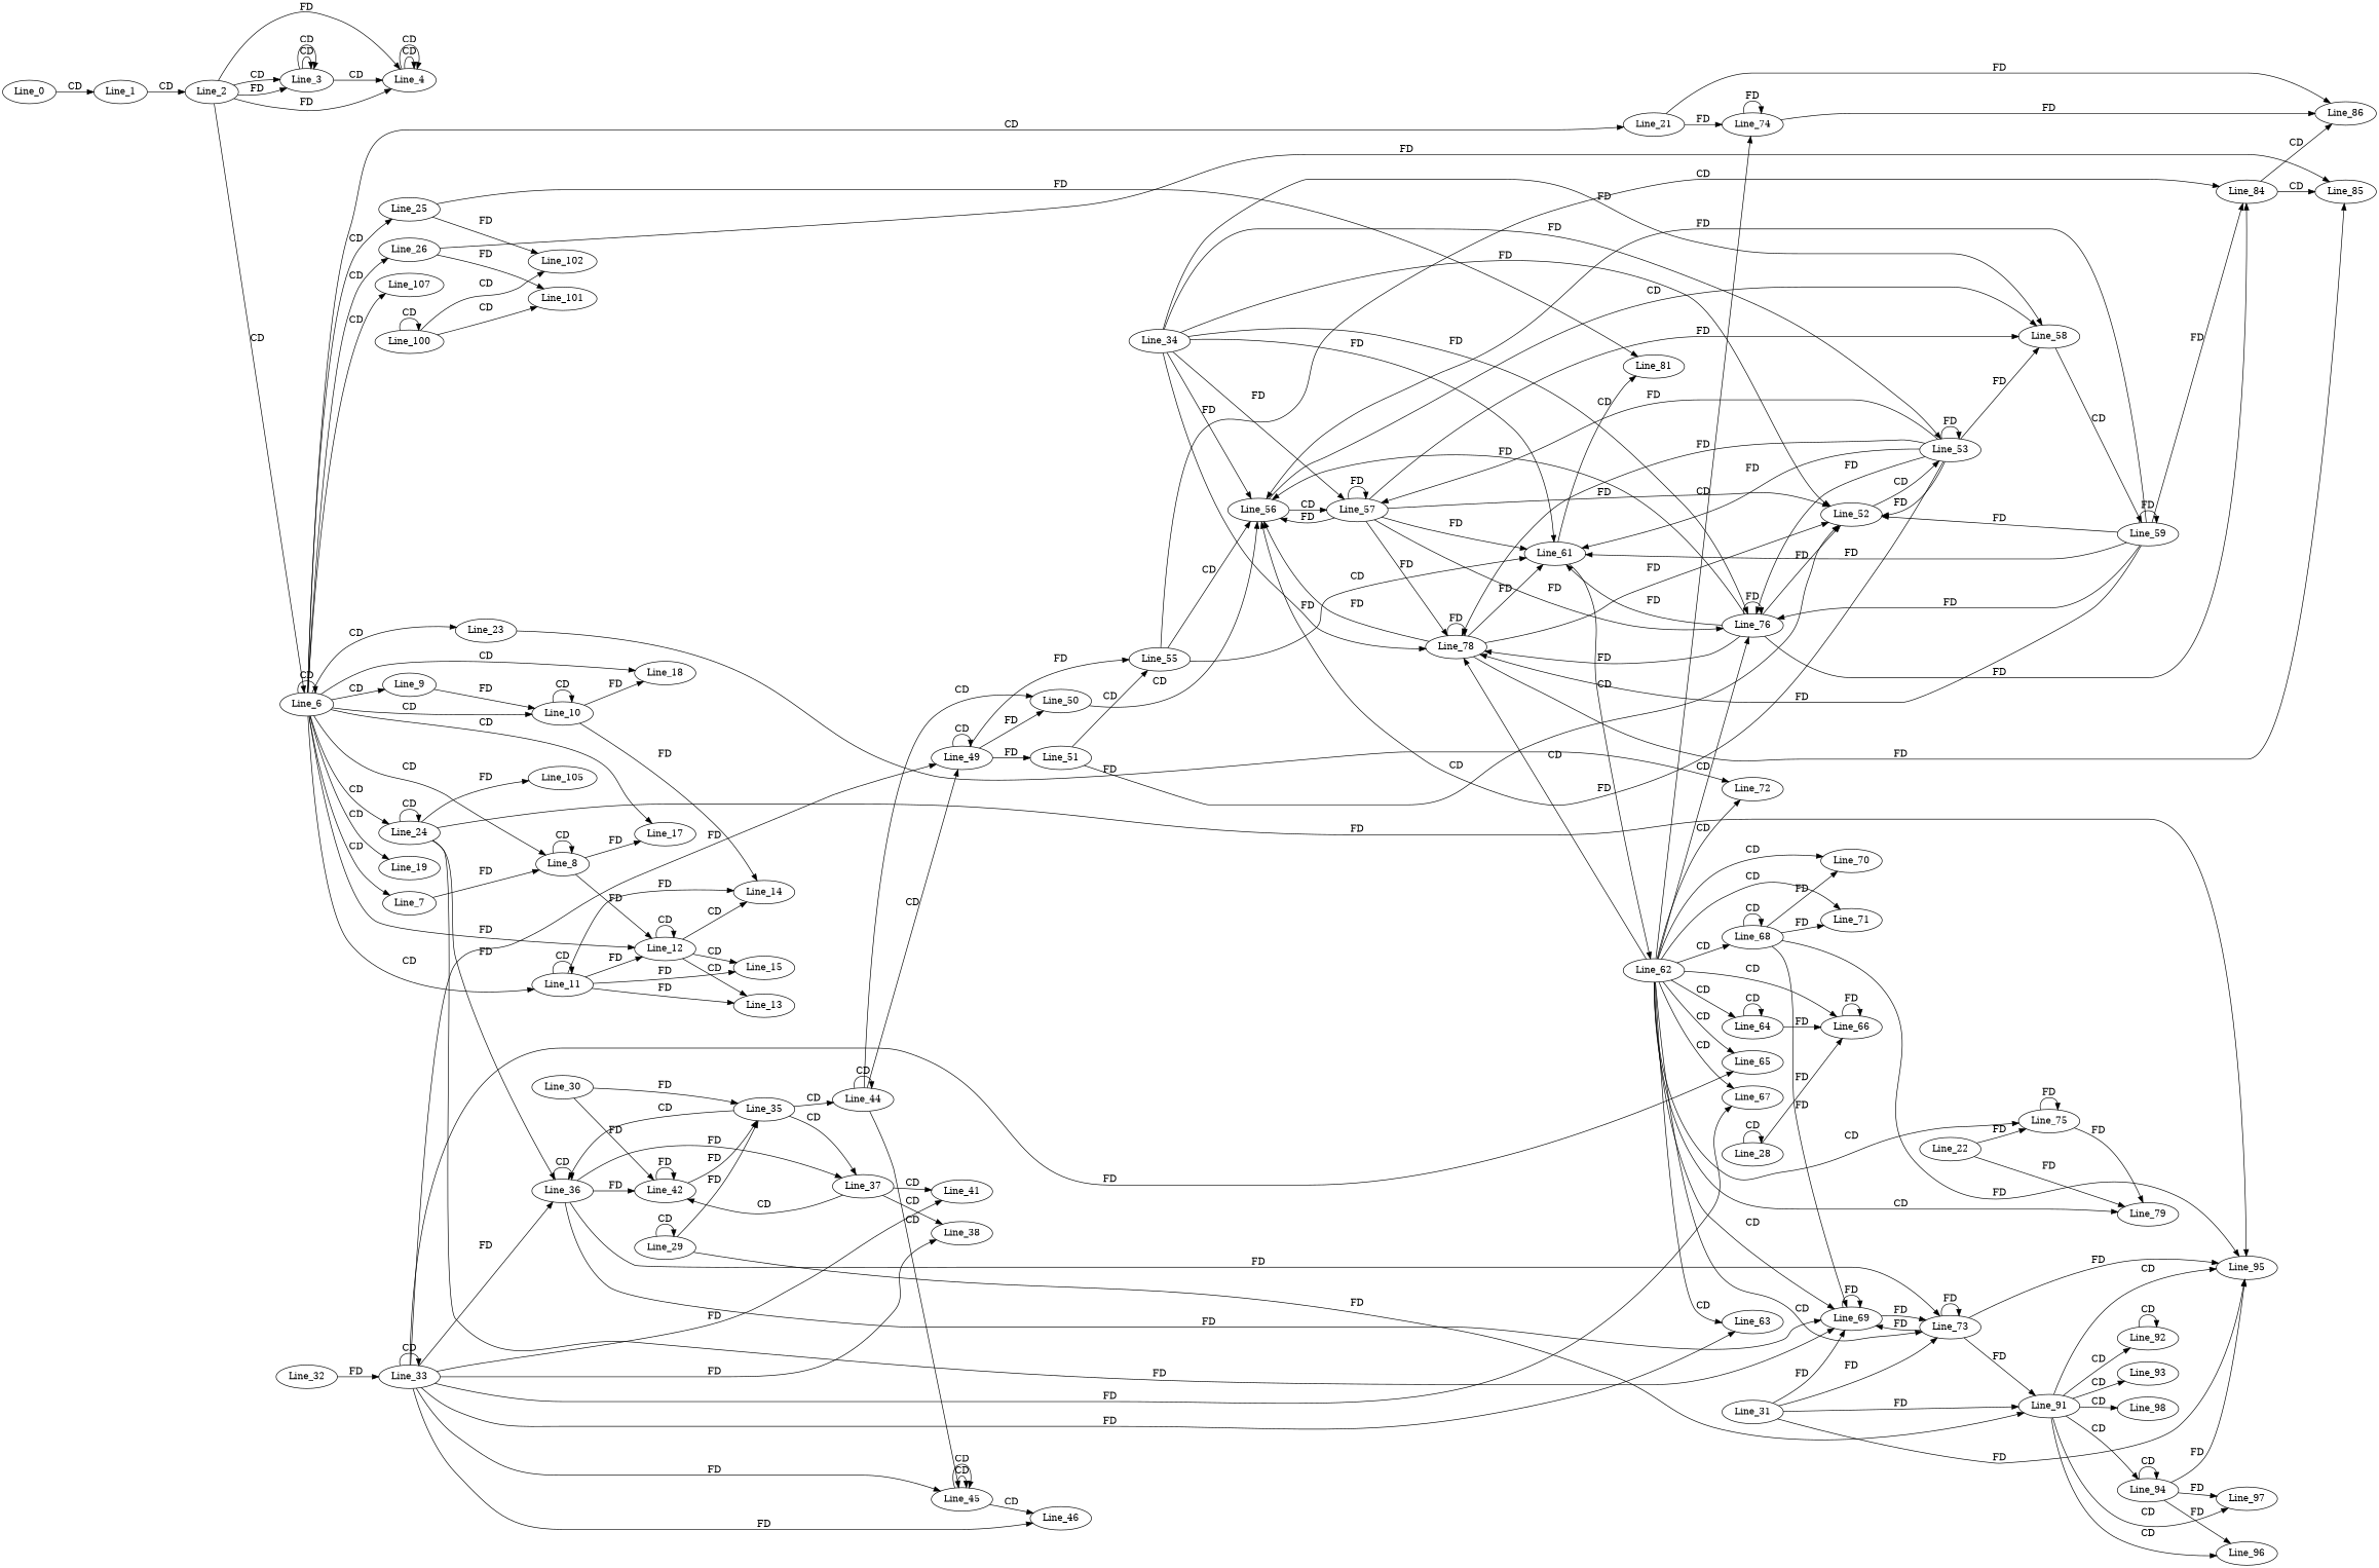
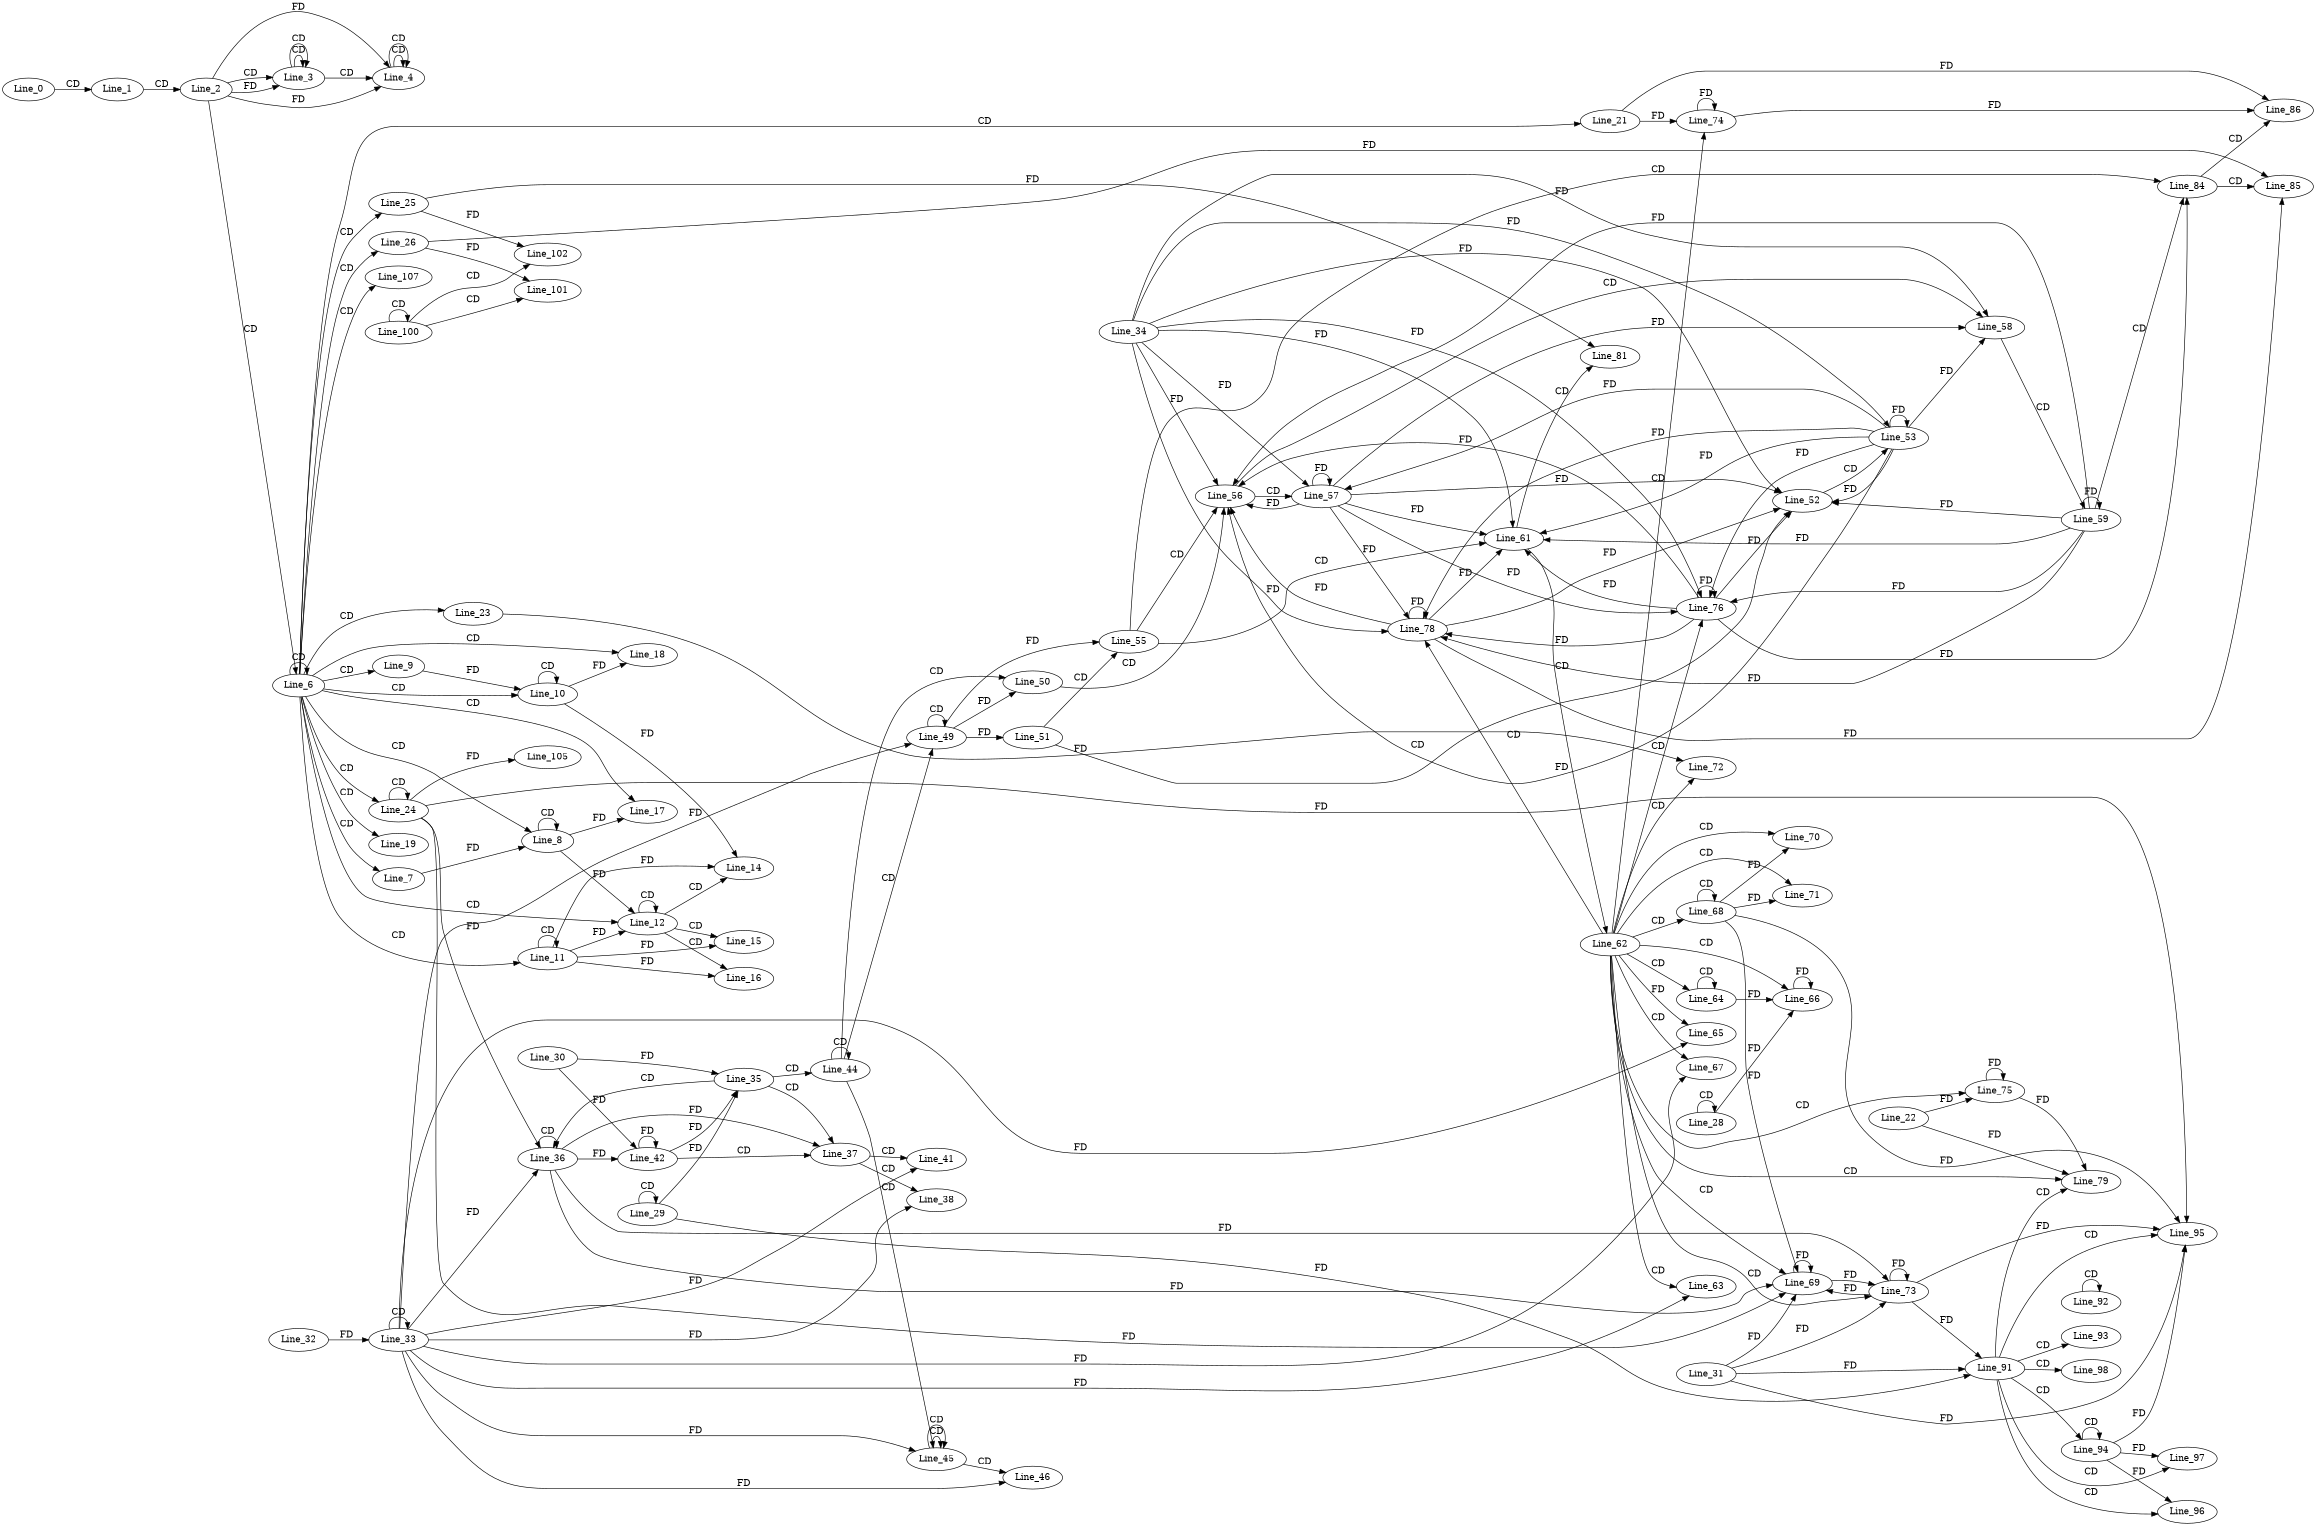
  digraph {
    rankdir=LR
    Line_0
    Line_1
    Line_2
    Line_3
    Line_4
    Line_6
    Line_7
    Line_8
    Line_9
    Line_10
    Line_11
    Line_12
    Line_17
    Line_18
    Line_19
    Line_21
    Line_23
    Line_24
    Line_25
    Line_26
    Line_107
    Line_14
-   Line_13
+   Line_13 [label=Line_16]
    Line_15
    Line_74
    Line_86
    Line_22
    Line_75
    Line_79
    Line_72
    Line_36
    Line_69
    Line_95
    Line_105
    Line_81
    Line_102
    Line_85
    Line_101
    Line_42
    Line_37
    Line_73
    Line_28
    Line_66
    Line_29
    Line_35
    Line_91
    Line_44
    Line_92
    Line_93
    Line_94
    Line_96
    Line_97
    Line_98
    Line_33
    Line_38
    Line_41
    Line_45
    Line_46
    Line_49
    Line_63
    Line_65
    Line_67
    Line_50
    Line_51
    Line_55
    Line_32
    Line_30
    Line_56
    Line_52
    Line_61
    Line_84
    Line_53
    Line_57
    Line_58
    Line_76
    Line_78
    Line_34
    Line_59
    Line_62
    Line_64
    Line_68
    Line_70
    Line_71
    Line_31
    Line_100
    Line_0 -> Line_1 [label=CD]
    Line_1 -> Line_2 [label=CD]
    Line_2 -> Line_3 [label=CD]
    Line_2 -> Line_3 [label=FD]
    Line_2 -> Line_4 [label=FD]
    Line_2 -> Line_4 [label=FD]
    Line_2 -> Line_6 [label=CD]
    Line_3 -> Line_3 [label=CD]
    Line_3 -> Line_3 [label=CD]
    Line_3 -> Line_4 [label=CD]
    Line_4 -> Line_4 [label=CD]
    Line_4 -> Line_4 [label=CD]
    Line_6 -> Line_6 [label=CD]
    Line_6 -> Line_7 [label=CD]
    Line_6 -> Line_8 [label=CD]
    Line_6 -> Line_9 [label=CD]
    Line_6 -> Line_10 [label=CD]
    Line_6 -> Line_11 [label=CD]
-   Line_6 -> Line_12 [label=FD]
+   Line_6 -> Line_12 [label=CD]
    Line_6 -> Line_17 [label=CD]
    Line_6 -> Line_18 [label=CD]
    Line_6 -> Line_19 [label=CD]
    Line_6 -> Line_21 [label=CD]
    Line_6 -> Line_23 [label=CD]
    Line_6 -> Line_24 [label=CD]
    Line_6 -> Line_25 [label=CD]
    Line_6 -> Line_26 [label=CD]
    Line_6 -> Line_107 [label=CD]
    Line_7 -> Line_8 [label=FD]
    Line_8 -> Line_8 [label=CD]
    Line_8 -> Line_12 [label=FD]
    Line_8 -> Line_17 [label=FD]
    Line_9 -> Line_10 [label=FD]
    Line_10 -> Line_10 [label=CD]
    Line_10 -> Line_18 [label=FD]
    Line_10 -> Line_14 [label=FD]
    Line_11 -> Line_11 [label=CD]
    Line_11 -> Line_12 [label=FD]
    Line_11 -> Line_14 [label=FD]
    Line_11 -> Line_13 [label=FD]
    Line_11 -> Line_15 [label=FD]
    Line_12 -> Line_12 [label=CD]
    Line_12 -> Line_14 [label=CD]
    Line_12 -> Line_13 [label=CD]
    Line_12 -> Line_15 [label=CD]
    Line_21 -> Line_74 [label=FD]
    Line_21 -> Line_86 [label=FD]
    Line_23 -> Line_72 [label=FD]
    Line_24 -> Line_24 [label=CD]
    Line_24 -> Line_36 [label=FD]
    Line_24 -> Line_69 [label=FD]
    Line_24 -> Line_95 [label=FD]
    Line_24 -> Line_105 [label=FD]
    Line_25 -> Line_81 [label=FD]
    Line_25 -> Line_102 [label=FD]
    Line_26 -> Line_85 [label=FD]
    Line_26 -> Line_101 [label=FD]
    Line_74 -> Line_74 [label=FD]
    Line_74 -> Line_86 [label=FD]
    Line_22 -> Line_75 [label=FD]
    Line_22 -> Line_79 [label=FD]
    Line_75 -> Line_75 [label=FD]
    Line_75 -> Line_79 [label=FD]
    Line_36 -> Line_36 [label=CD]
    Line_36 -> Line_69 [label=FD]
    Line_36 -> Line_42 [label=FD]
    Line_36 -> Line_37 [label=FD]
    Line_36 -> Line_73 [label=FD]
    Line_69 -> Line_69 [label=FD]
    Line_69 -> Line_73 [label=FD]
    Line_42 -> Line_42 [label=FD]
    Line_42 -> Line_35 [label=FD]
-   Line_37 -> Line_42 [label=CD]
+   Line_42 -> Line_37 [label=CD]
    Line_37 -> Line_38 [label=CD]
    Line_37 -> Line_41 [label=CD]
    Line_73 -> Line_69 [label=FD]
    Line_73 -> Line_95 [label=FD]
    Line_73 -> Line_73 [label=FD]
    Line_73 -> Line_91 [label=FD]
    Line_28 -> Line_28 [label=CD]
    Line_28 -> Line_66 [label=FD]
    Line_66 -> Line_66 [label=FD]
    Line_29 -> Line_29 [label=CD]
    Line_29 -> Line_35 [label=FD]
    Line_29 -> Line_91 [label=FD]
    Line_35 -> Line_36 [label=CD]
    Line_35 -> Line_37 [label=CD]
    Line_35 -> Line_44 [label=CD]
    Line_91 -> Line_95 [label=CD]
-   Line_91 -> Line_92 [label=CD]
+   Line_91 -> Line_79 [label=CD]
    Line_91 -> Line_93 [label=CD]
    Line_91 -> Line_94 [label=CD]
    Line_91 -> Line_96 [label=CD]
    Line_91 -> Line_97 [label=CD]
    Line_91 -> Line_98 [label=CD]
    Line_44 -> Line_44 [label=CD]
    Line_44 -> Line_45 [label=CD]
    Line_44 -> Line_49 [label=CD]
    Line_44 -> Line_50 [label=CD]
    Line_92 -> Line_92 [label=CD]
    Line_94 -> Line_95 [label=FD]
    Line_94 -> Line_94 [label=CD]
    Line_94 -> Line_96 [label=FD]
    Line_94 -> Line_97 [label=FD]
    Line_33 -> Line_36 [label=FD]
    Line_33 -> Line_33 [label=CD]
    Line_33 -> Line_38 [label=FD]
    Line_33 -> Line_41 [label=FD]
    Line_33 -> Line_45 [label=FD]
    Line_33 -> Line_46 [label=FD]
    Line_33 -> Line_49 [label=FD]
    Line_33 -> Line_63 [label=FD]
    Line_33 -> Line_65 [label=FD]
    Line_33 -> Line_67 [label=FD]
    Line_45 -> Line_45 [label=CD]
    Line_45 -> Line_45 [label=CD]
    Line_45 -> Line_46 [label=CD]
    Line_49 -> Line_49 [label=CD]
    Line_49 -> Line_50 [label=FD]
    Line_49 -> Line_51 [label=FD]
    Line_49 -> Line_55 [label=FD]
    Line_50 -> Line_56 [label=CD]
    Line_51 -> Line_55 [label=CD]
    Line_51 -> Line_52 [label=CD]
    Line_55 -> Line_56 [label=CD]
    Line_55 -> Line_61 [label=CD]
    Line_55 -> Line_84 [label=CD]
    Line_32 -> Line_33 [label=FD]
    Line_30 -> Line_42 [label=FD]
    Line_30 -> Line_35 [label=FD]
    Line_56 -> Line_57 [label=CD]
    Line_56 -> Line_58 [label=CD]
    Line_52 -> Line_53 [label=CD]
    Line_61 -> Line_81 [label=CD]
    Line_61 -> Line_62 [label=CD]
    Line_84 -> Line_86 [label=CD]
    Line_84 -> Line_85 [label=CD]
    Line_53 -> Line_56 [label=FD]
    Line_53 -> Line_52 [label=FD]
    Line_53 -> Line_61 [label=FD]
    Line_53 -> Line_53 [label=FD]
    Line_53 -> Line_57 [label=FD]
    Line_53 -> Line_58 [label=FD]
    Line_53 -> Line_76 [label=FD]
    Line_53 -> Line_78 [label=FD]
    Line_57 -> Line_56 [label=FD]
    Line_57 -> Line_52 [label=FD]
    Line_57 -> Line_61 [label=FD]
    Line_57 -> Line_57 [label=FD]
    Line_57 -> Line_58 [label=FD]
    Line_57 -> Line_76 [label=FD]
    Line_57 -> Line_78 [label=FD]
    Line_58 -> Line_59 [label=CD]
    Line_76 -> Line_56 [label=FD]
    Line_76 -> Line_52 [label=FD]
    Line_76 -> Line_61 [label=FD]
    Line_76 -> Line_84 [label=FD]
    Line_76 -> Line_76 [label=FD]
    Line_76 -> Line_78 [label=FD]
    Line_78 -> Line_85 [label=FD]
    Line_78 -> Line_56 [label=FD]
    Line_78 -> Line_52 [label=FD]
    Line_78 -> Line_61 [label=FD]
    Line_78 -> Line_78 [label=FD]
    Line_34 -> Line_56 [label=FD]
    Line_34 -> Line_52 [label=FD]
    Line_34 -> Line_61 [label=FD]
    Line_34 -> Line_53 [label=FD]
    Line_34 -> Line_57 [label=FD]
    Line_34 -> Line_58 [label=FD]
    Line_34 -> Line_76 [label=FD]
    Line_34 -> Line_78 [label=FD]
    Line_59 -> Line_56 [label=FD]
    Line_59 -> Line_52 [label=FD]
    Line_59 -> Line_61 [label=FD]
-   Line_59 -> Line_84 [label=FD]
+   Line_59 -> Line_84 [label=CD]
    Line_59 -> Line_76 [label=FD]
    Line_59 -> Line_78 [label=FD]
    Line_59 -> Line_59 [label=FD]
    Line_62 -> Line_74 [label=CD]
    Line_62 -> Line_75 [label=CD]
    Line_62 -> Line_79 [label=CD]
    Line_62 -> Line_72 [label=CD]
    Line_62 -> Line_69 [label=CD]
    Line_62 -> Line_73 [label=CD]
    Line_62 -> Line_66 [label=CD]
    Line_62 -> Line_63 [label=CD]
-   Line_62 -> Line_65 [label=CD]
+   Line_62 -> Line_65 [label=FD]
    Line_62 -> Line_67 [label=CD]
    Line_62 -> Line_76 [label=CD]
    Line_62 -> Line_78 [label=CD]
    Line_62 -> Line_64 [label=CD]
    Line_62 -> Line_68 [label=CD]
    Line_62 -> Line_70 [label=CD]
    Line_62 -> Line_71 [label=CD]
    Line_64 -> Line_66 [label=FD]
    Line_64 -> Line_64 [label=CD]
    Line_68 -> Line_69 [label=FD]
    Line_68 -> Line_95 [label=FD]
    Line_68 -> Line_68 [label=CD]
    Line_68 -> Line_70 [label=FD]
    Line_68 -> Line_71 [label=FD]
    Line_31 -> Line_69 [label=FD]
    Line_31 -> Line_95 [label=FD]
    Line_31 -> Line_73 [label=FD]
    Line_31 -> Line_91 [label=FD]
    Line_100 -> Line_102 [label=CD]
    Line_100 -> Line_101 [label=CD]
    Line_100 -> Line_100 [label=CD]
  }
